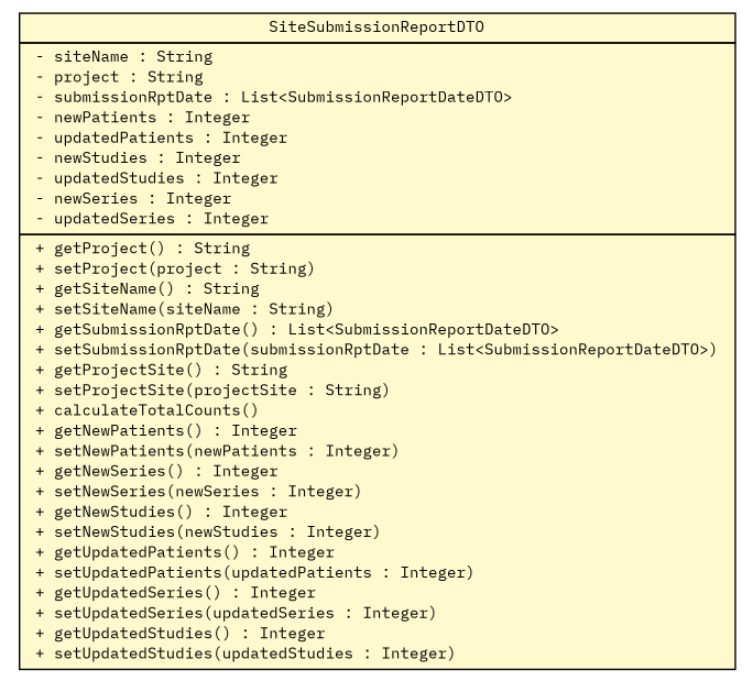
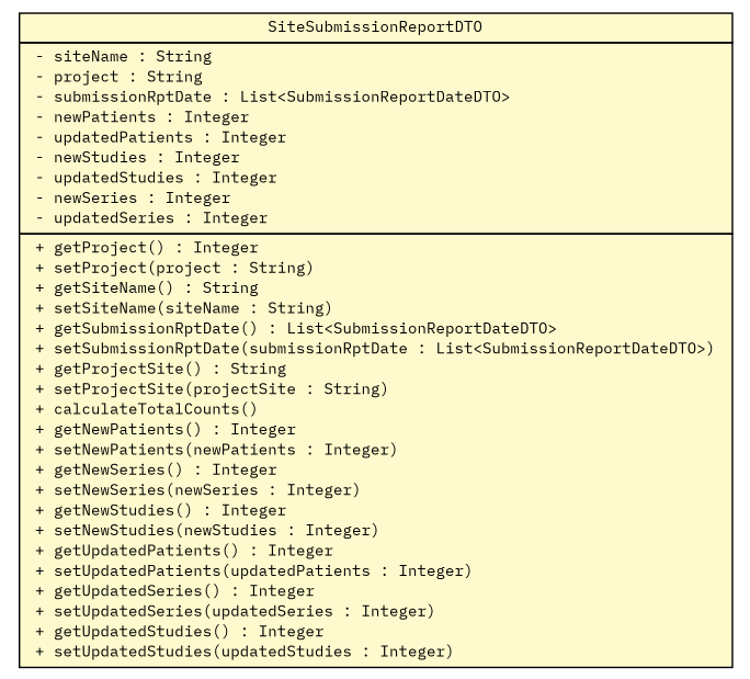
  digraph {
    rankdir=LR
    fontname="IBM Plex Mono"
-   n1 [fontcolor=black fontname="IBM Plex Mono" fontsize=10.0 label=<<table border="0" cellborder="1" cellspacing="0" cellpadding="2" port="p" bgcolor="lemonChiffon" href="./SiteSubmissionReportDTO.html"> 		<tr><td><table border="0" cellspacing="0" cellpadding="1"> 			<tr><td> SiteSubmissionReportDTO </td></tr> 		</table></td></tr> 		<tr><td><table border="0" cellspacing="0" cellpadding="1"> 			<tr><td align="left"> - siteName : String </td></tr> 			<tr><td align="left"> - project : String </td></tr> 			<tr><td align="left"> - submissionRptDate : List&lt;SubmissionReportDateDTO&gt; </td></tr> 			<tr><td align="left"> - newPatients : Integer </td></tr> 			<tr><td align="left"> - updatedPatients : Integer </td></tr> 			<tr><td align="left"> - newStudies : Integer </td></tr> 			<tr><td align="left"> - updatedStudies : Integer </td></tr> 			<tr><td align="left"> - newSeries : Integer </td></tr> 			<tr><td align="left"> - updatedSeries : Integer </td></tr> 		</table></td></tr> 		<tr><td><table border="0" cellspacing="0" cellpadding="1"> 			<tr><td align="left"> + getProject() : String </td></tr> 			<tr><td align="left"> + setProject(project : String) </td></tr> 			<tr><td align="left"> + getSiteName() : String </td></tr> 			<tr><td align="left"> + setSiteName(siteName : String) </td></tr> 			<tr><td align="left"> + getSubmissionRptDate() : List&lt;SubmissionReportDateDTO&gt; </td></tr> 			<tr><td align="left"> + setSubmissionRptDate(submissionRptDate : List&lt;SubmissionReportDateDTO&gt;) </td></tr> 			<tr><td align="left"> + getProjectSite() : String </td></tr> 			<tr><td align="left"> + setProjectSite(projectSite : String) </td></tr> 			<tr><td align="left"> + calculateTotalCounts() </td></tr> 			<tr><td align="left"> + getNewPatients() : Integer </td></tr> 			<tr><td align="left"> + setNewPatients(newPatients : Integer) </td></tr> 			<tr><td align="left"> + getNewSeries() : Integer </td></tr> 			<tr><td align="left"> + setNewSeries(newSeries : Integer) </td></tr> 			<tr><td align="left"> + getNewStudies() : Integer </td></tr> 			<tr><td align="left"> + setNewStudies(newStudies : Integer) </td></tr> 			<tr><td align="left"> + getUpdatedPatients() : Integer </td></tr> 			<tr><td align="left"> + setUpdatedPatients(updatedPatients : Integer) </td></tr> 			<tr><td align="left"> + getUpdatedSeries() : Integer </td></tr> 			<tr><td align="left"> + setUpdatedSeries(updatedSeries : Integer) </td></tr> 			<tr><td align="left"> + getUpdatedStudies() : Integer </td></tr> 			<tr><td align="left"> + setUpdatedStudies(updatedStudies : Integer) </td></tr> 		</table></td></tr> 		</table>> shape=plaintext]
+   n1 [fontcolor=black fontname="IBM Plex Mono" fontsize=10.0 label=<<table border="0" cellborder="1" cellspacing="0" cellpadding="2" port="p" bgcolor="lemonChiffon" href="./SiteSubmissionReportDTO.html"> 		<tr><td><table border="0" cellspacing="0" cellpadding="1"> 			<tr><td> SiteSubmissionReportDTO </td></tr> 		</table></td></tr> 		<tr><td><table border="0" cellspacing="0" cellpadding="1"> 			<tr><td align="left"> - siteName : String </td></tr> 			<tr><td align="left"> - project : String </td></tr> 			<tr><td align="left"> - submissionRptDate : List&lt;SubmissionReportDateDTO&gt; </td></tr> 			<tr><td align="left"> - newPatients : Integer </td></tr> 			<tr><td align="left"> - updatedPatients : Integer </td></tr> 			<tr><td align="left"> - newStudies : Integer </td></tr> 			<tr><td align="left"> - updatedStudies : Integer </td></tr> 			<tr><td align="left"> - newSeries : Integer </td></tr> 			<tr><td align="left"> - updatedSeries : Integer </td></tr> 		</table></td></tr> 		<tr><td><table border="0" cellspacing="0" cellpadding="1"> 			<tr><td align="left"> + getProject() : Integer </td></tr> 			<tr><td align="left"> + setProject(project : String) </td></tr> 			<tr><td align="left"> + getSiteName() : String </td></tr> 			<tr><td align="left"> + setSiteName(siteName : String) </td></tr> 			<tr><td align="left"> + getSubmissionRptDate() : List&lt;SubmissionReportDateDTO&gt; </td></tr> 			<tr><td align="left"> + setSubmissionRptDate(submissionRptDate : List&lt;SubmissionReportDateDTO&gt;) </td></tr> 			<tr><td align="left"> + getProjectSite() : String </td></tr> 			<tr><td align="left"> + setProjectSite(projectSite : String) </td></tr> 			<tr><td align="left"> + calculateTotalCounts() </td></tr> 			<tr><td align="left"> + getNewPatients() : Integer </td></tr> 			<tr><td align="left"> + setNewPatients(newPatients : Integer) </td></tr> 			<tr><td align="left"> + getNewSeries() : Integer </td></tr> 			<tr><td align="left"> + setNewSeries(newSeries : Integer) </td></tr> 			<tr><td align="left"> + getNewStudies() : Integer </td></tr> 			<tr><td align="left"> + setNewStudies(newStudies : Integer) </td></tr> 			<tr><td align="left"> + getUpdatedPatients() : Integer </td></tr> 			<tr><td align="left"> + setUpdatedPatients(updatedPatients : Integer) </td></tr> 			<tr><td align="left"> + getUpdatedSeries() : Integer </td></tr> 			<tr><td align="left"> + setUpdatedSeries(updatedSeries : Integer) </td></tr> 			<tr><td align="left"> + getUpdatedStudies() : Integer </td></tr> 			<tr><td align="left"> + setUpdatedStudies(updatedStudies : Integer) </td></tr> 		</table></td></tr> 		</table>> shape=plaintext]
  }
